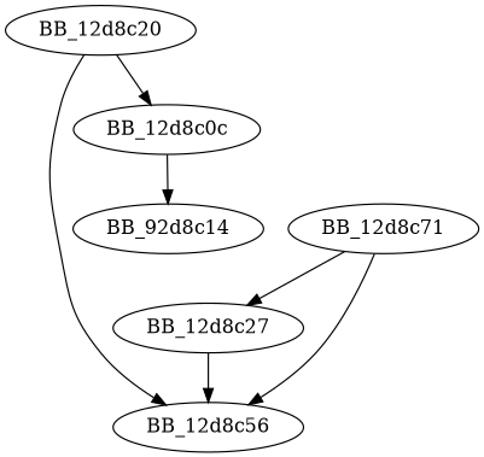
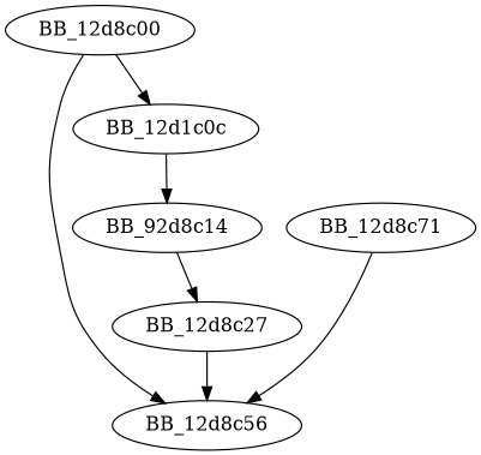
  digraph {
-   BB_12d8c00 [label=BB_12d8c20]
-   BB_12d8c0c
+   BB_12d8c00
+   BB_12d8c0c [label=BB_12d1c0c]
    BB_12d8c56
    n4 [label=BB_92d8c14]
    BB_12d8c27
    n6 [label=BB_12d8c71]
    BB_12d8c00 -> BB_12d8c0c
    BB_12d8c00 -> BB_12d8c56
    BB_12d8c0c -> n4
-   n6 -> BB_12d8c27
+   n4 -> BB_12d8c27
    BB_12d8c27 -> BB_12d8c56
    n6 -> BB_12d8c56
  }
